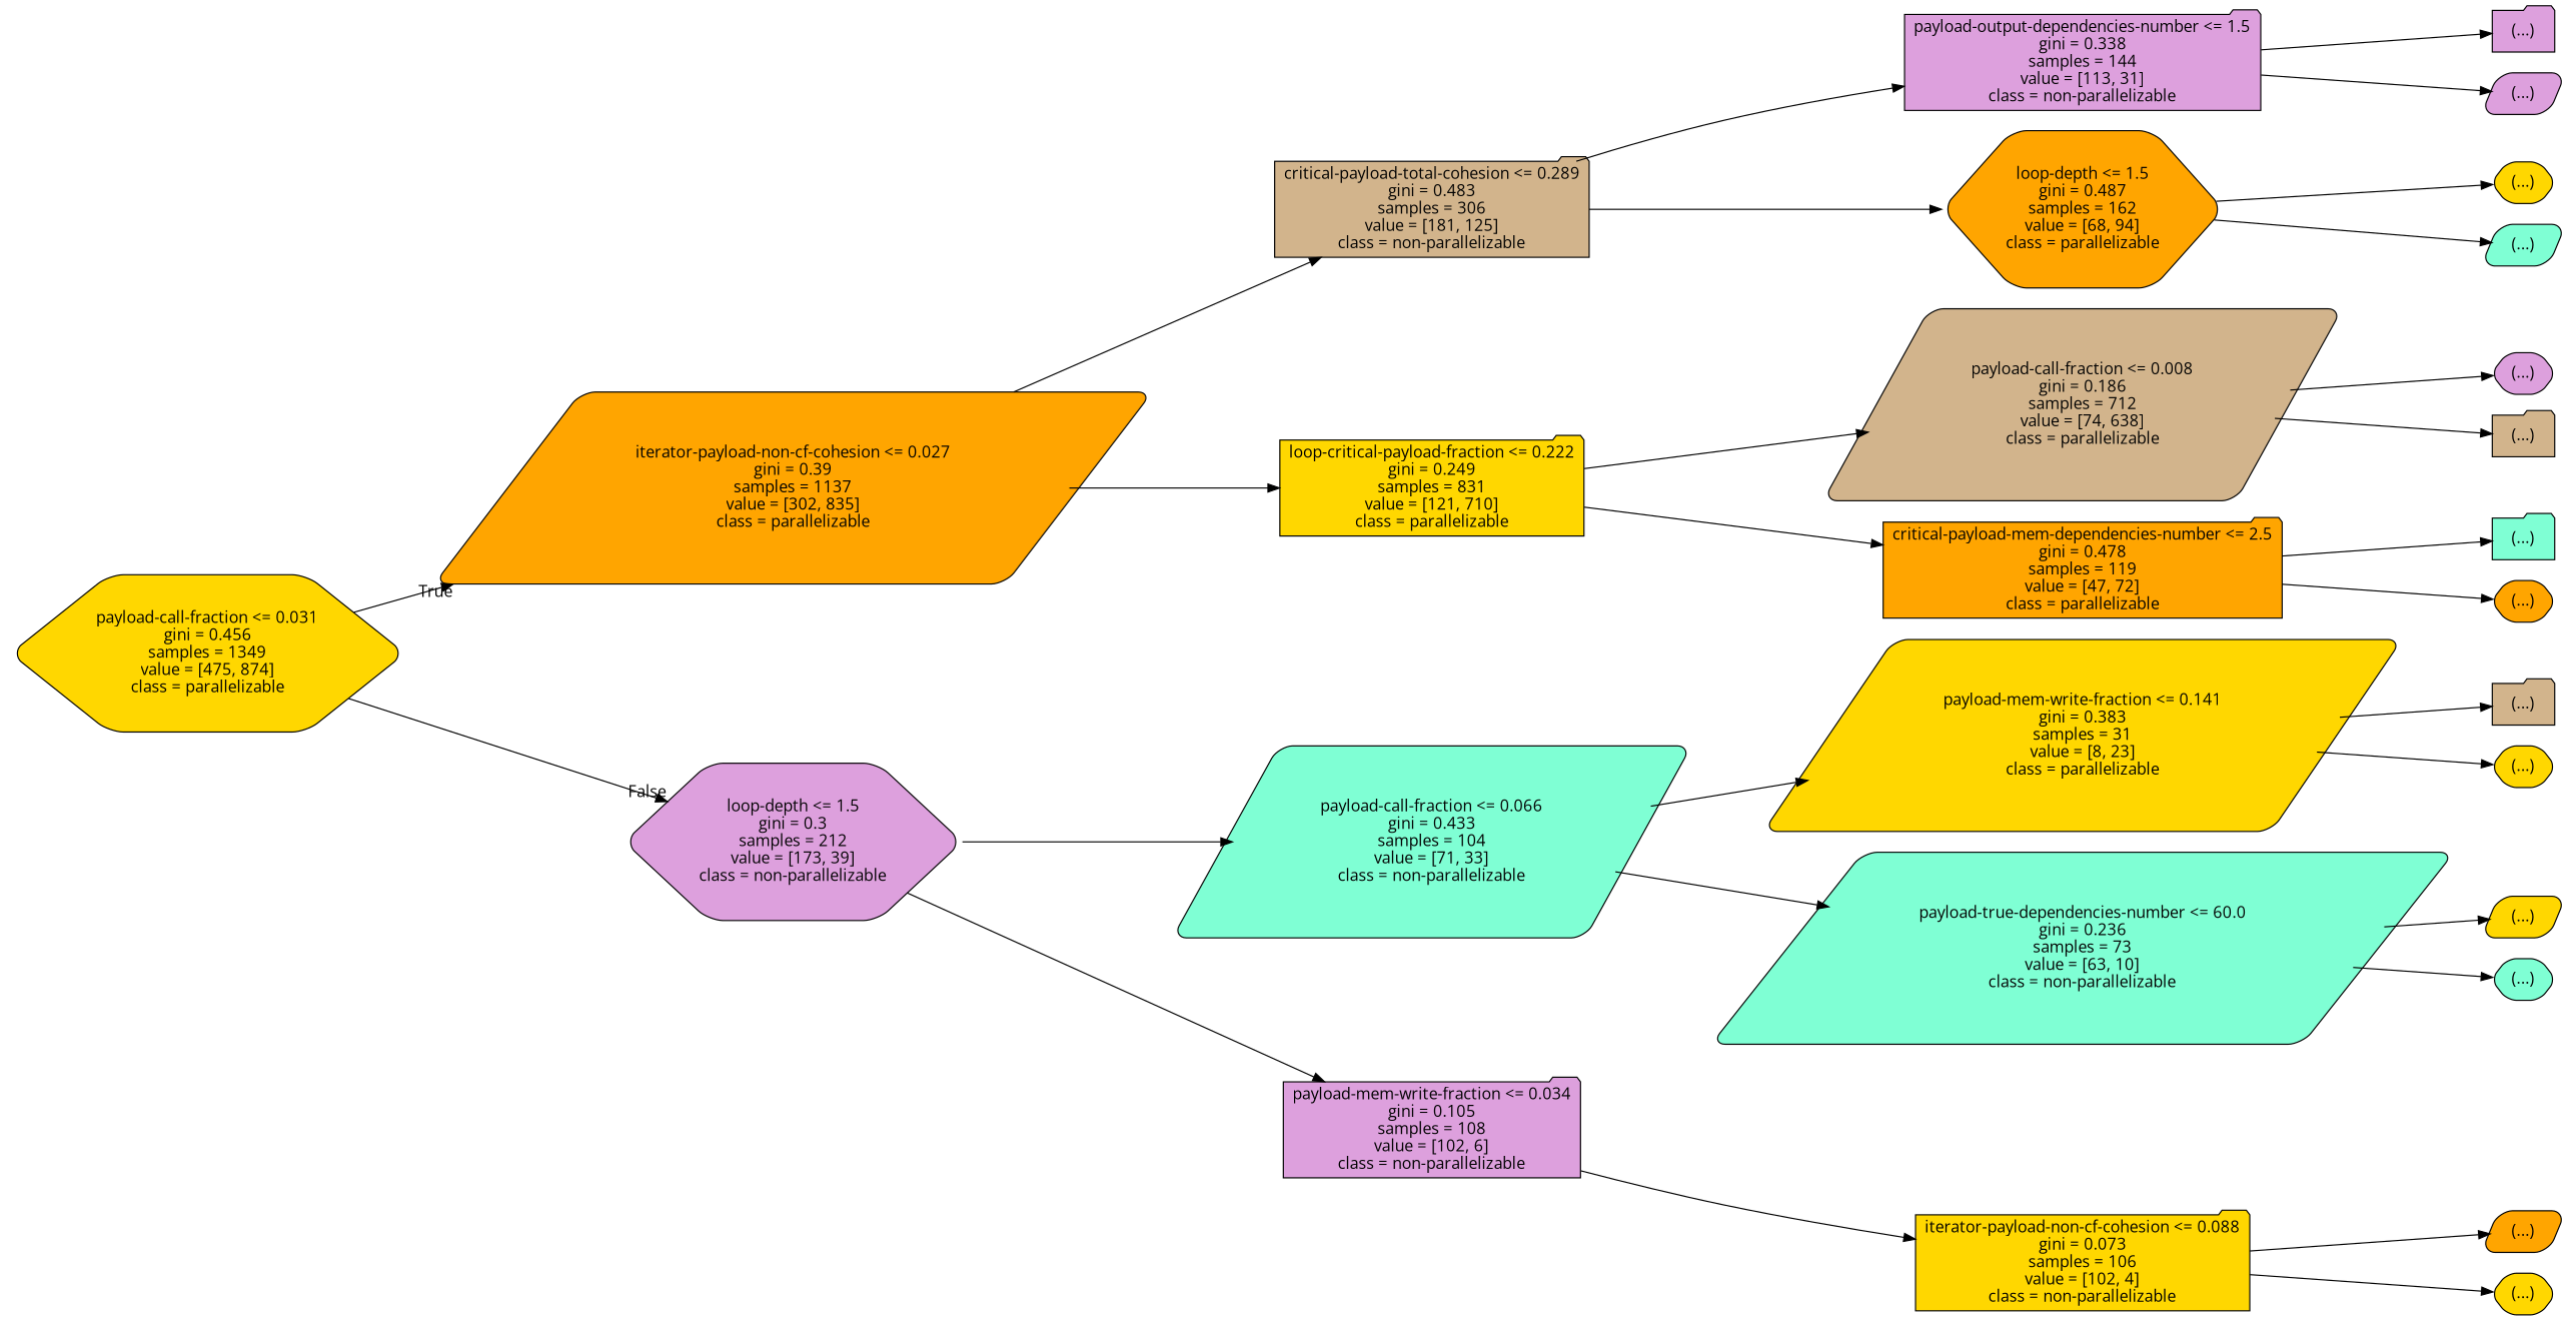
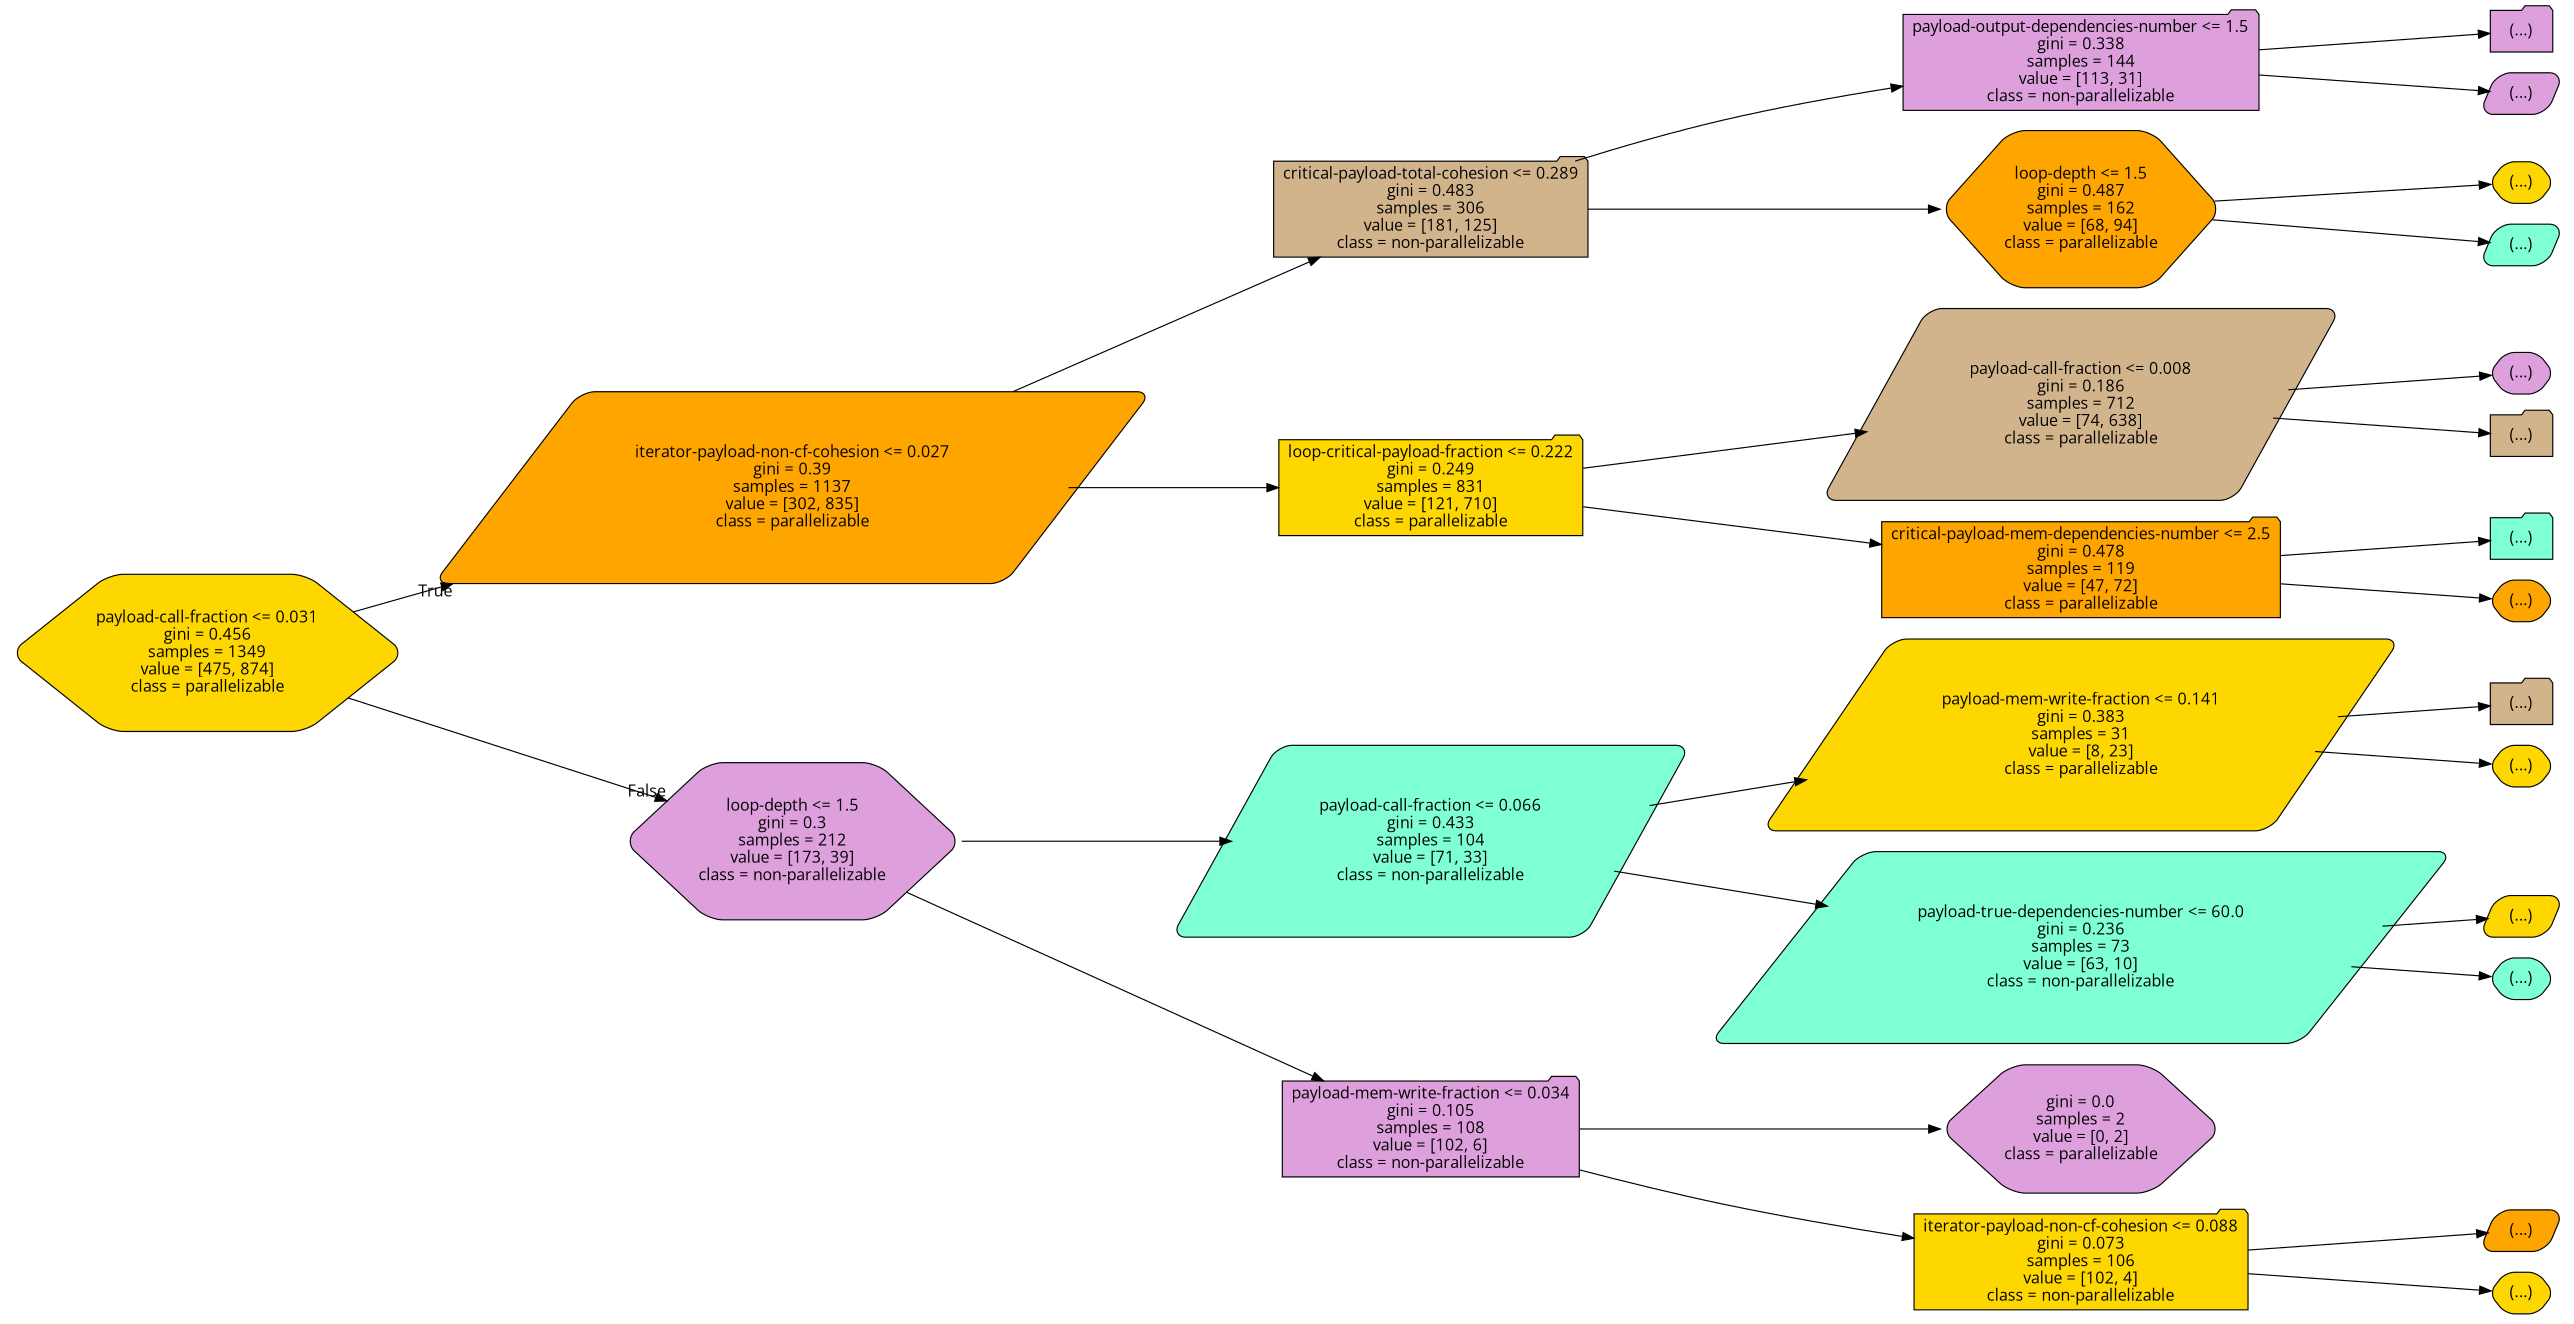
  digraph {
    rankdir=LR
    fontname="Open Sans"
    node [color=black fillcolor=gold fontname="Open Sans" shape=hexagon style="filled, rounded"]
    edge [fontname="Open Sans"]
    n1 [label="payload-call-fraction <= 0.031\ngini = 0.456\nsamples = 1349\nvalue = [475, 874]\nclass = parallelizable"]
    n2 [fillcolor=orange label="iterator-payload-non-cf-cohesion <= 0.027\ngini = 0.39\nsamples = 1137\nvalue = [302, 835]\nclass = parallelizable" shape=parallelogram]
    n3 [fillcolor=plum label="loop-depth <= 1.5\ngini = 0.3\nsamples = 212\nvalue = [173, 39]\nclass = non-parallelizable"]
    n4 [fillcolor=tan label="critical-payload-total-cohesion <= 0.289\ngini = 0.483\nsamples = 306\nvalue = [181, 125]\nclass = non-parallelizable" shape=folder]
    n5 [label="loop-critical-payload-fraction <= 0.222\ngini = 0.249\nsamples = 831\nvalue = [121, 710]\nclass = parallelizable" shape=folder]
    n6 [fillcolor=plum label="payload-output-dependencies-number <= 1.5\ngini = 0.338\nsamples = 144\nvalue = [113, 31]\nclass = non-parallelizable" shape=folder]
    n7 [fillcolor=orange label="loop-depth <= 1.5\ngini = 0.487\nsamples = 162\nvalue = [68, 94]\nclass = parallelizable"]
    n8 [fillcolor=plum label="(...)" shape=folder]
    n9 [fillcolor=plum label="(...)" shape=parallelogram]
    n10 [label="(...)"]
    n11 [fillcolor=aquamarine label="(...)" shape=parallelogram]
    n12 [fillcolor=tan label="payload-call-fraction <= 0.008\ngini = 0.186\nsamples = 712\nvalue = [74, 638]\nclass = parallelizable" shape=parallelogram]
    n13 [fillcolor=orange label="critical-payload-mem-dependencies-number <= 2.5\ngini = 0.478\nsamples = 119\nvalue = [47, 72]\nclass = parallelizable" shape=folder]
    n14 [fillcolor=plum label="(...)"]
    n15 [fillcolor=tan label="(...)" shape=folder]
    n16 [fillcolor=aquamarine label="(...)" shape=folder]
    n17 [fillcolor=orange label="(...)"]
    n18 [fillcolor=aquamarine label="payload-call-fraction <= 0.066\ngini = 0.433\nsamples = 104\nvalue = [71, 33]\nclass = non-parallelizable" shape=parallelogram]
    n19 [fillcolor=plum label="payload-mem-write-fraction <= 0.034\ngini = 0.105\nsamples = 108\nvalue = [102, 6]\nclass = non-parallelizable" shape=folder]
    n20 [label="payload-mem-write-fraction <= 0.141\ngini = 0.383\nsamples = 31\nvalue = [8, 23]\nclass = parallelizable" shape=parallelogram]
    n21 [fillcolor=aquamarine label="payload-true-dependencies-number <= 60.0\ngini = 0.236\nsamples = 73\nvalue = [63, 10]\nclass = non-parallelizable" shape=parallelogram]
    n22 [fillcolor=tan label="(...)" shape=folder]
    n23 [label="(...)"]
    n24 [label="(...)" shape=parallelogram]
    n25 [fillcolor=aquamarine label="(...)"]
+   n26 [fillcolor=plum label="gini = 0.0\nsamples = 2\nvalue = [0, 2]\nclass = parallelizable"]
    n27 [label="iterator-payload-non-cf-cohesion <= 0.088\ngini = 0.073\nsamples = 106\nvalue = [102, 4]\nclass = non-parallelizable" shape=folder]
    n28 [fillcolor=orange label="(...)" shape=parallelogram]
    n29 [label="(...)"]
    n1 -> n2 [headlabel=True labelangle=45 labeldistance=2.5]
    n1 -> n3 [headlabel=False labelangle=-45 labeldistance=2.5]
    n2 -> n4
    n2 -> n5
    n3 -> n18
    n3 -> n19
    n4 -> n6
    n4 -> n7
    n5 -> n12
    n5 -> n13
    n6 -> n8
    n6 -> n9
    n7 -> n10
    n7 -> n11
    n12 -> n14
    n12 -> n15
    n13 -> n16
    n13 -> n17
    n18 -> n20
    n18 -> n21
+   n19 -> n26
    n19 -> n27
    n20 -> n22
    n20 -> n23
    n21 -> n24
    n21 -> n25
    n27 -> n28
    n27 -> n29
  }
